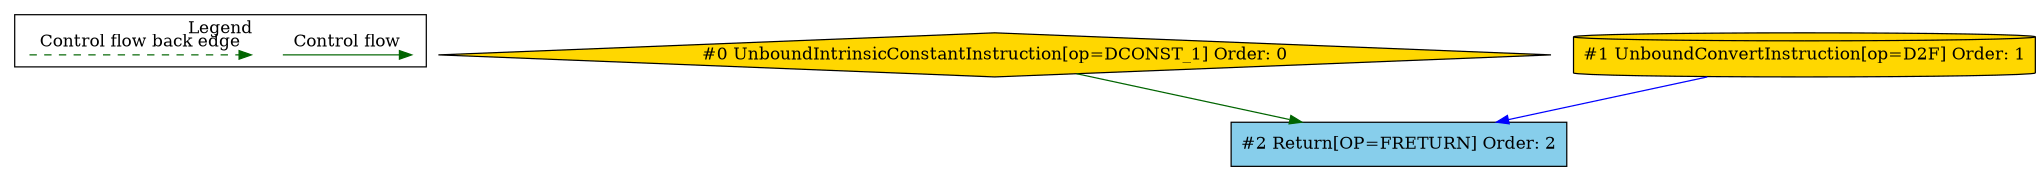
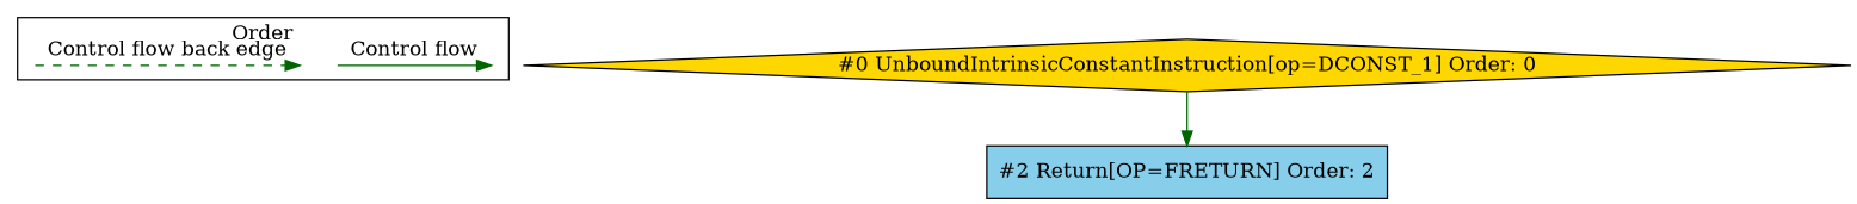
  digraph {
    node [shape=point style=invis]
    edge [color=darkgreen]
    c0
    c1
    c2
    c3
    n5 [fillcolor=gold label="#0 UnboundIntrinsicConstantInstruction[op=DCONST_1] Order: 0" shape=diamond style=filled]
    n6 [fillcolor=skyblue label="#2 Return[OP=FRETURN] Order: 2" shape=box style=filled]
-   n7 [fillcolor=gold label="#1 UnboundConvertInstruction[op=D2F] Order: 1" shape=cylinder style=filled]
    subgraph cluster_1 {
-     label=Legend
+     label=Order
      subgraph sub_2 {
        label=Legend
        rank=same
        c0
        c1
        c2
        c3
      }
    }
    c0 -> c1 [label="Control flow" style=solid]
    c2 -> c3 [label="Control flow back edge" style=dashed]
    n5 -> n6
-   n7 -> n6 [color=blue]
  }
